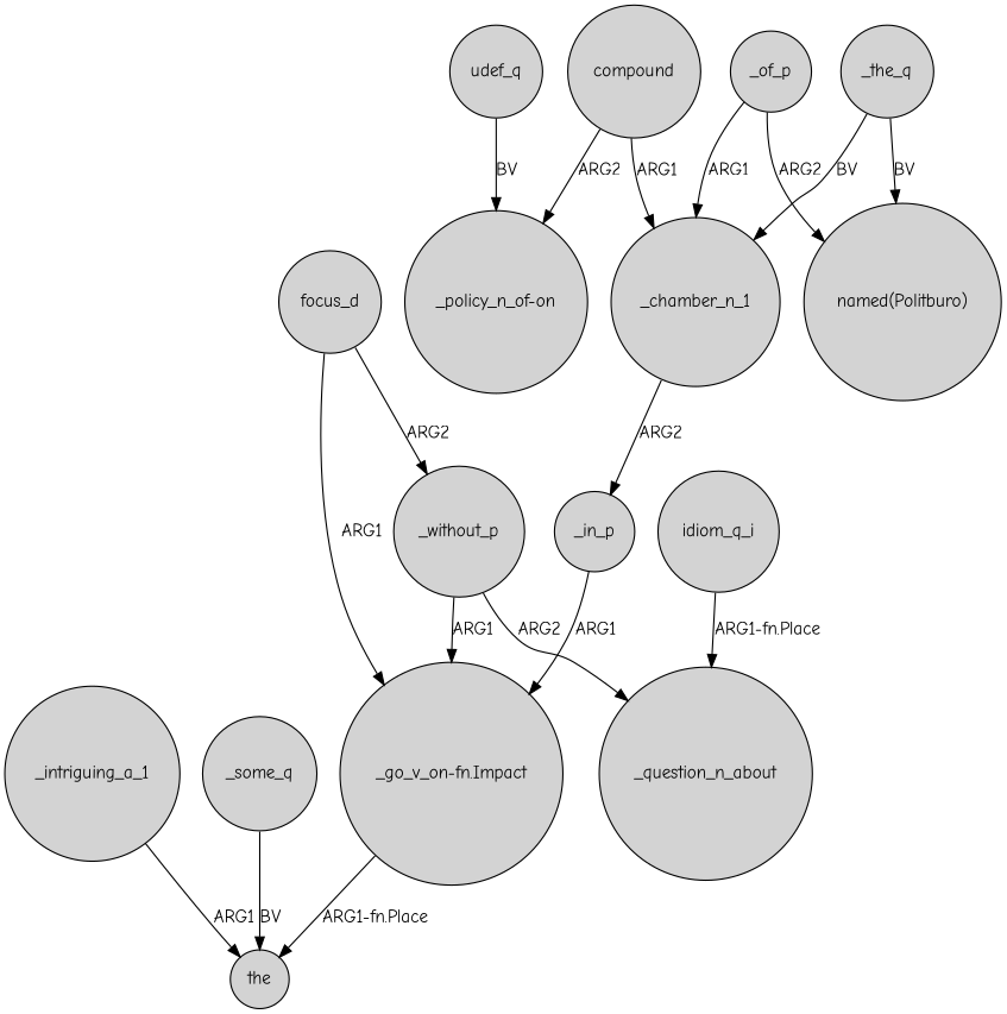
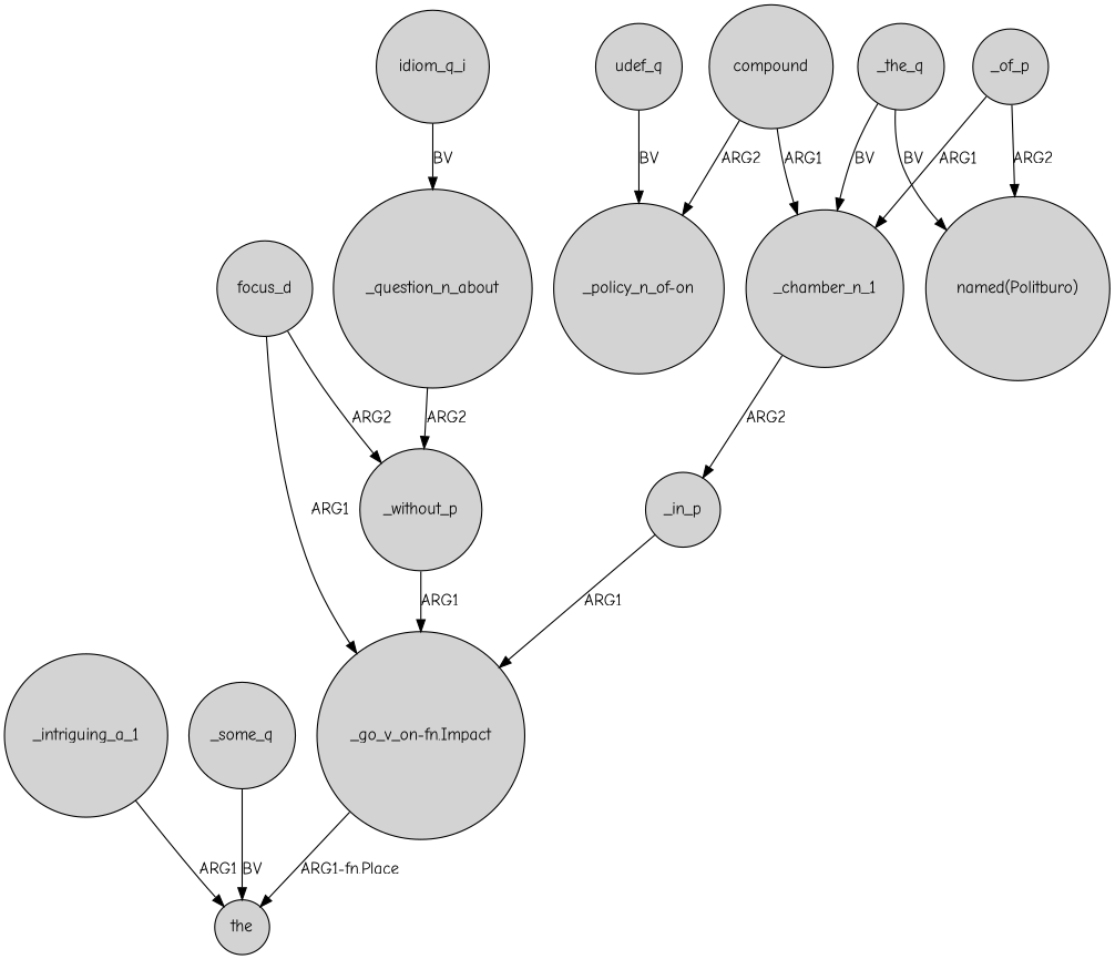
  digraph {
    fontname="Comic Neue"
    node [fontname="Comic Neue" shape=circle style=filled]
    edge [fontname="Comic Neue"]
    _in_p
    "_go_v_on-fn.Impact"
    _chamber_n_1
    n4 [label=the]
    compound
    "_policy_n_of-on"
    focus_d
    _without_p
    _question_n_about
    _intriguing_a_1
    _of_p
    "named(Politburo)"
    _some_q
    _the_q
    udef_q
    idiom_q_i
    _in_p -> "_go_v_on-fn.Impact" [label=ARG1]
    "_go_v_on-fn.Impact" -> n4 [label="ARG1-fn.Place"]
    _chamber_n_1 -> _in_p [label=ARG2]
    compound -> _chamber_n_1 [label=ARG1]
    compound -> "_policy_n_of-on" [label=ARG2]
    focus_d -> "_go_v_on-fn.Impact" [label=ARG1]
    focus_d -> _without_p [label=ARG2]
    _without_p -> "_go_v_on-fn.Impact" [label=ARG1]
-   _without_p -> _question_n_about [label=ARG2]
+   _question_n_about -> _without_p [label=ARG2]
    _intriguing_a_1 -> n4 [label=ARG1]
    _of_p -> _chamber_n_1 [label=ARG1]
    _of_p -> "named(Politburo)" [label=ARG2]
    _some_q -> n4 [label=BV]
    _the_q -> _chamber_n_1 [label=BV]
    _the_q -> "named(Politburo)" [label=BV]
    udef_q -> "_policy_n_of-on" [label=BV]
-   idiom_q_i -> _question_n_about [label="ARG1-fn.Place"]
+   idiom_q_i -> _question_n_about [label=BV]
  }
